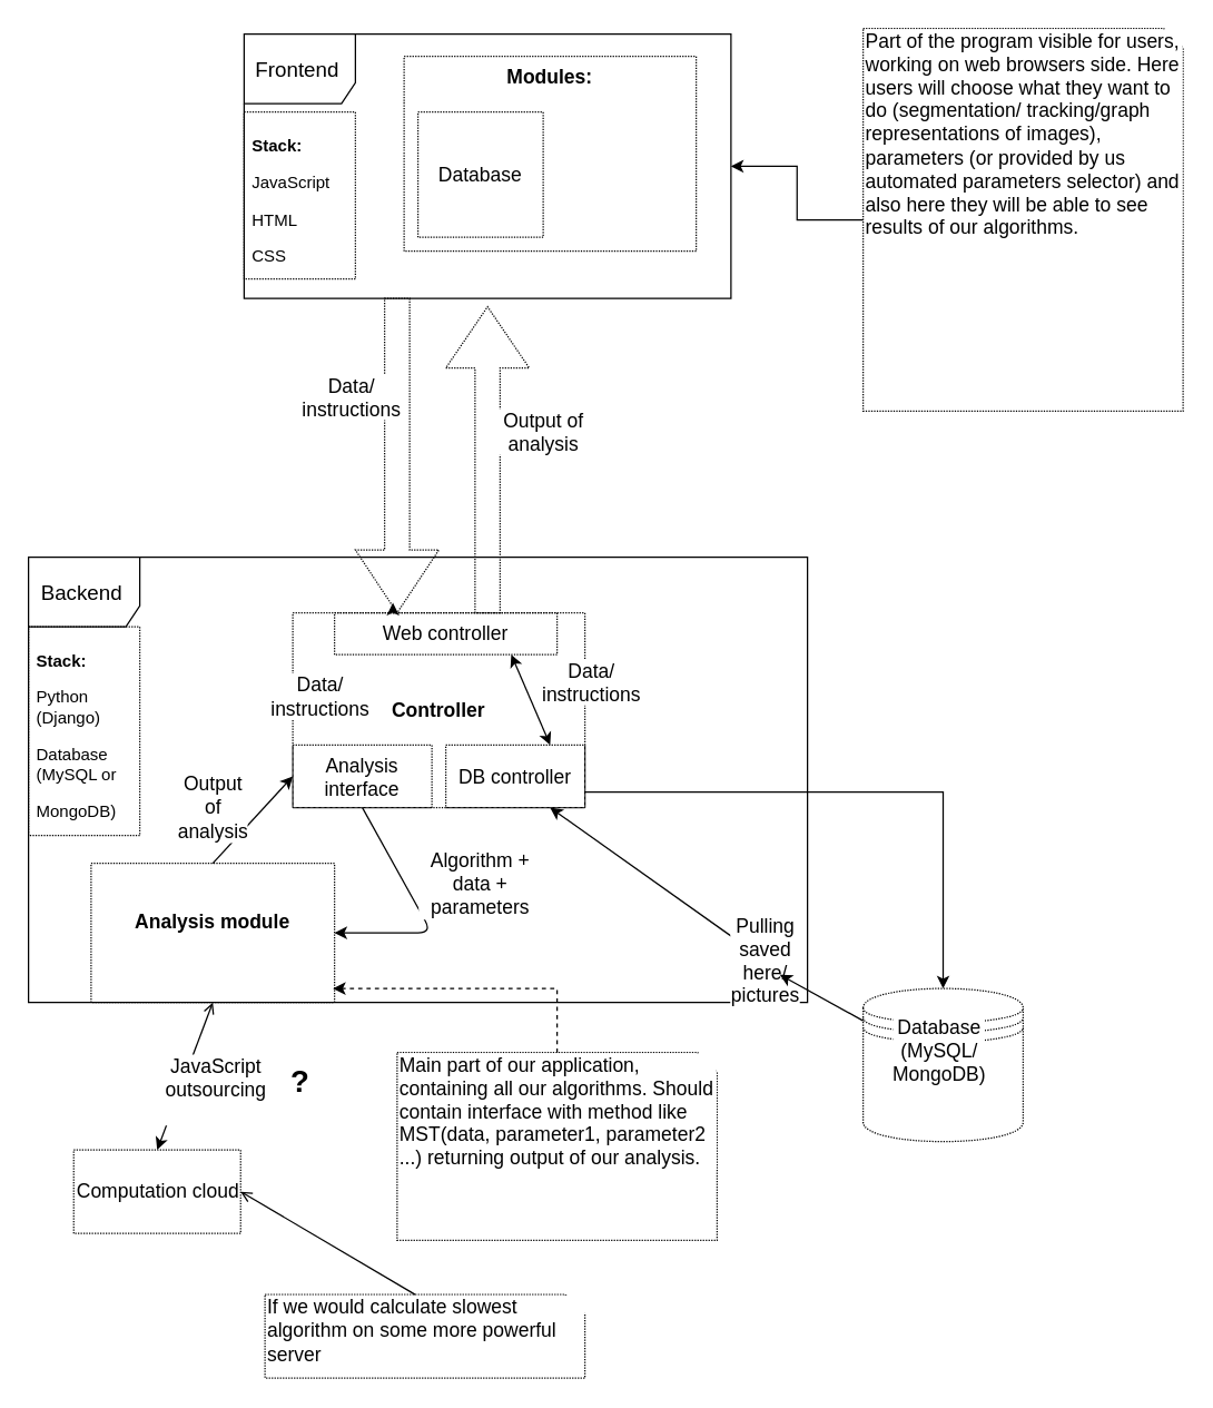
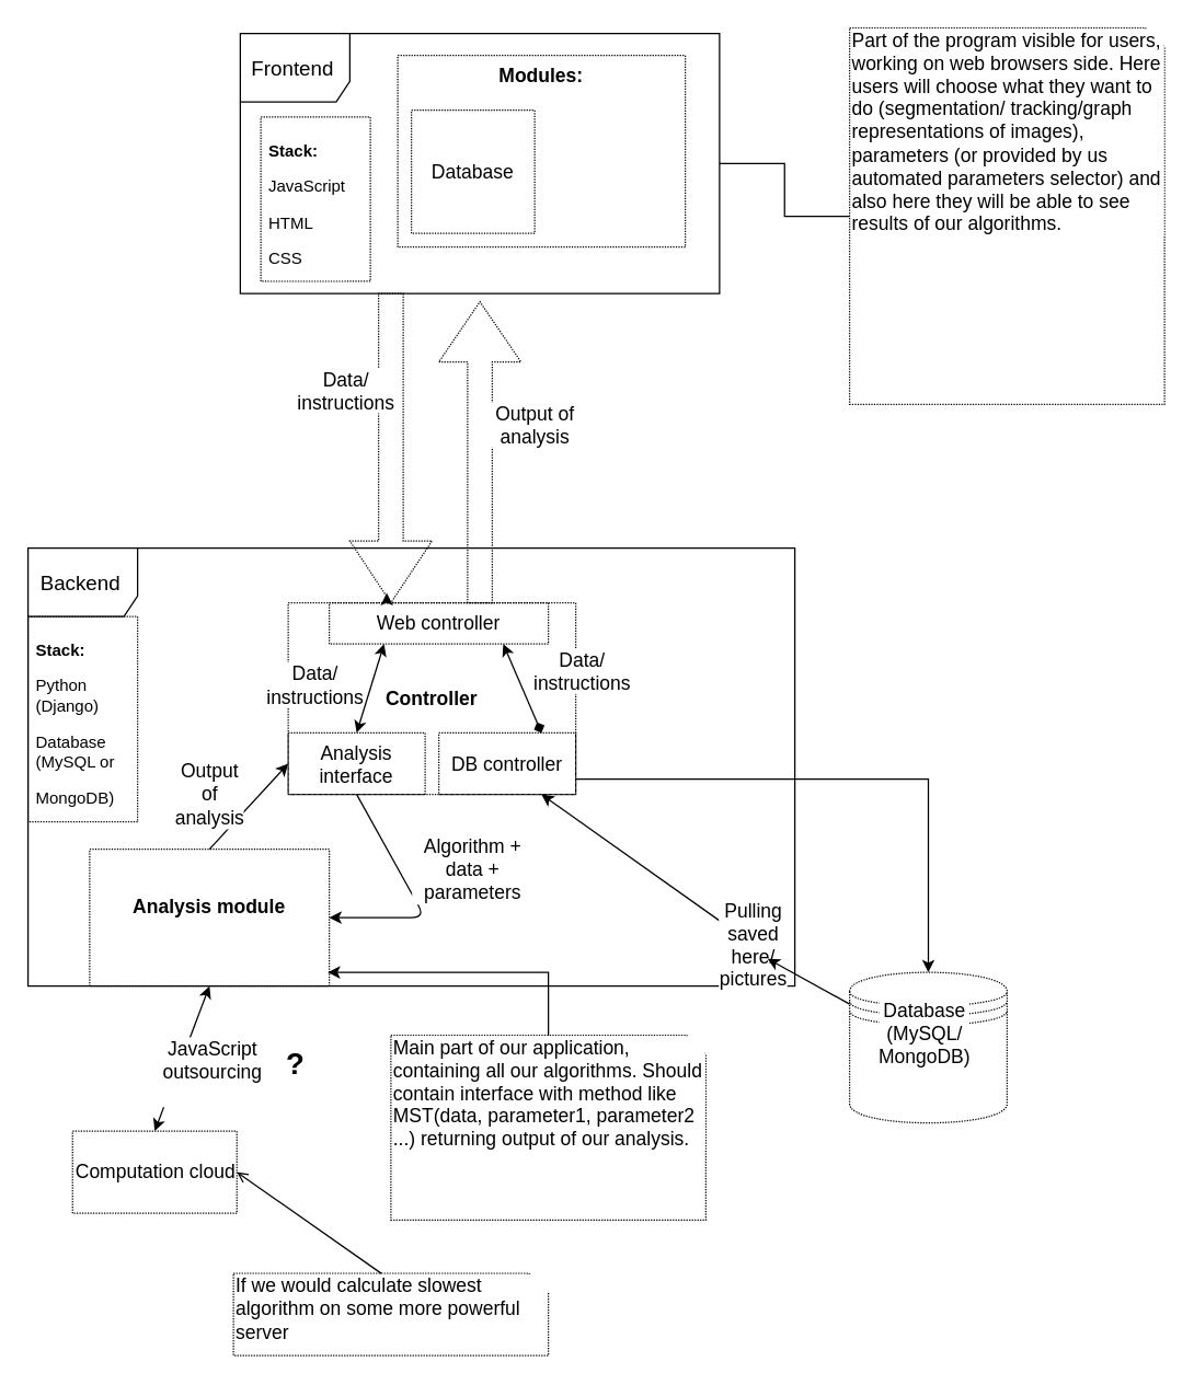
  <mxCell id="0" />
  <mxCell id="1" parent="0" />
  <mxCell id="2" value="&lt;font style=&quot;font-size: 15px&quot;&gt;Frontend&lt;/font&gt;" style="shape=umlFrame;whiteSpace=wrap;html=1;spacing=7;spacingRight=3;horizontal=1;width=80;height=50;" vertex="1" parent="1"><mxGeometry x="175" y="24" width="350" height="190" as="geometry" /></mxCell>
- <mxCell id="3" value="&lt;h1 style=&quot;font-size: 12px&quot;&gt;Stack:&lt;/h1&gt;&lt;p style=&quot;font-size: 12px&quot;&gt;JavaScript&lt;/p&gt;&lt;p style=&quot;font-size: 12px&quot;&gt;HTML&lt;/p&gt;&lt;p style=&quot;font-size: 12px&quot;&gt;CSS&lt;/p&gt;&lt;p style=&quot;font-size: 12px&quot;&gt;&lt;br style=&quot;font-size: 12px&quot;&gt;&lt;/p&gt;" style="text;html=1;spacing=5;spacingTop=0;overflow=hidden;rounded=0;fontSize=12;labelBackgroundColor=#ffffff;whiteSpace=wrap;spacingLeft=1;dashed=1;dashPattern=1 1;glass=0;strokeColor=#000000;" vertex="1" parent="1"><mxGeometry x="175" y="80" width="80" height="120" as="geometry" /></mxCell>
+ <mxCell id="3" value="&lt;h1 style=&quot;font-size: 12px&quot;&gt;Stack:&lt;/h1&gt;&lt;p style=&quot;font-size: 12px&quot;&gt;JavaScript&lt;/p&gt;&lt;p style=&quot;font-size: 12px&quot;&gt;HTML&lt;/p&gt;&lt;p style=&quot;font-size: 12px&quot;&gt;CSS&lt;/p&gt;&lt;p style=&quot;font-size: 12px&quot;&gt;&lt;br style=&quot;font-size: 12px&quot;&gt;&lt;/p&gt;" style="text;html=1;spacing=5;spacingTop=0;overflow=hidden;rounded=0;fontSize=12;labelBackgroundColor=#ffffff;whiteSpace=wrap;spacingLeft=1;dashed=1;dashPattern=1 1;glass=0;strokeColor=#000000;" vertex="1" parent="1"><mxGeometry x="190" y="85" width="80" height="120" as="geometry" /></mxCell>
  <mxCell id="4" value="Modules:" style="text;html=1;strokeColor=#000000;fillColor=none;align=center;verticalAlign=top;whiteSpace=wrap;rounded=0;glass=0;dashed=1;dashPattern=1 1;labelBackgroundColor=#ffffff;fontSize=14;fontStyle=1;labelBorderColor=none;" vertex="1" parent="1"><mxGeometry x="290" y="40" width="210" height="140" as="geometry" /></mxCell>
  <mxCell id="5" value="Database" style="text;html=1;strokeColor=#000000;fillColor=none;align=center;verticalAlign=middle;whiteSpace=wrap;rounded=0;glass=0;dashed=1;dashPattern=1 1;labelBackgroundColor=#ffffff;fontSize=14;" vertex="1" parent="1"><mxGeometry x="300" y="80" width="90" height="90" as="geometry" /></mxCell>
- <mxCell id="6" style="edgeStyle=orthogonalEdgeStyle;rounded=0;orthogonalLoop=1;jettySize=auto;html=1;fontSize=14;" edge="1" parent="1" source="7" target="2"><mxGeometry relative="1" as="geometry" /></mxCell>
+ <mxCell id="6" style="edgeStyle=orthogonalEdgeStyle;rounded=0;orthogonalLoop=1;jettySize=auto;html=1;fontSize=14;endArrow=none;" edge="1" parent="1" source="7" target="2"><mxGeometry relative="1" as="geometry" /></mxCell>
  <mxCell id="7" value="Part of the program visible for users, working on web browsers side. Here users will choose what they want to do (segmentation/ tracking/graph representations of images), parameters (or provided by us automated parameters selector) and also here they will be able to see results of our algorithms." style="shape=note;whiteSpace=wrap;html=1;size=14;verticalAlign=top;align=left;spacingTop=-6;rounded=0;glass=0;dashed=1;dashPattern=1 1;labelBackgroundColor=#ffffff;strokeColor=#000000;fillColor=none;gradientColor=none;fontSize=14;" vertex="1" parent="1"><mxGeometry x="620" y="20" width="230" height="275" as="geometry" /></mxCell>
  <mxCell id="8" value="&lt;div style=&quot;font-size: 15px&quot;&gt;&lt;font style=&quot;font-size: 15px&quot;&gt;Backend&lt;/font&gt;&lt;/div&gt;" style="shape=umlFrame;whiteSpace=wrap;html=1;spacing=7;spacingRight=3;horizontal=1;width=80;height=50;" vertex="1" parent="1"><mxGeometry x="20" y="400" width="560" height="320" as="geometry" /></mxCell>
  <mxCell id="9" value="&lt;h1 style=&quot;font-size: 12px&quot;&gt;Stack:&lt;/h1&gt;&lt;p style=&quot;font-size: 12px&quot;&gt;Python (Django)&lt;/p&gt;&lt;p style=&quot;font-size: 12px&quot;&gt;Database (MySQL or&lt;br&gt;&lt;/p&gt;&lt;p style=&quot;font-size: 12px&quot;&gt;MongoDB)&lt;br&gt;&lt;/p&gt;&lt;p style=&quot;font-size: 12px&quot;&gt;&lt;br style=&quot;font-size: 12px&quot;&gt;&lt;/p&gt;" style="text;html=1;spacing=5;spacingTop=0;overflow=hidden;rounded=0;fontSize=12;labelBackgroundColor=#ffffff;whiteSpace=wrap;spacingLeft=1;dashed=1;dashPattern=1 1;glass=0;strokeColor=#000000;" vertex="1" parent="1"><mxGeometry x="20" y="450" width="80" height="150" as="geometry" /></mxCell>
  <mxCell id="10" value="" style="shape=singleArrow;direction=south;whiteSpace=wrap;html=1;rounded=0;glass=0;dashed=1;dashPattern=1 1;labelBackgroundColor=#ffffff;strokeColor=#000000;fillColor=none;gradientColor=none;fontSize=14;align=left;" vertex="1" parent="1"><mxGeometry x="255" y="214" width="60" height="226" as="geometry" /></mxCell>
  <mxCell id="11" value="&lt;div&gt;Data/&lt;/div&gt;&lt;div&gt;instructions&lt;br&gt;&lt;/div&gt;" style="text;html=1;strokeColor=none;fillColor=none;align=center;verticalAlign=middle;whiteSpace=wrap;rounded=0;glass=0;dashed=1;dashPattern=1 1;labelBackgroundColor=#ffffff;fontSize=14;" vertex="1" parent="1"><mxGeometry x="205" y="260" width="95" height="50" as="geometry" /></mxCell>
  <mxCell id="12" style="edgeStyle=orthogonalEdgeStyle;rounded=0;orthogonalLoop=1;jettySize=auto;html=1;exitX=1;exitY=0.5;exitDx=0;exitDy=0;exitPerimeter=0;entryX=0.968;entryY=0.55;entryDx=0;entryDy=0;entryPerimeter=0;fontSize=14;" edge="1" parent="1" source="10" target="10"><mxGeometry relative="1" as="geometry" /></mxCell>
  <mxCell id="13" value="" style="shape=singleArrow;direction=north;whiteSpace=wrap;html=1;rounded=0;glass=0;dashed=1;dashPattern=1 1;labelBackgroundColor=#ffffff;strokeColor=#000000;fillColor=none;gradientColor=none;fontSize=14;align=left;" vertex="1" parent="1"><mxGeometry x="320" y="220" width="60" height="220" as="geometry" /></mxCell>
  <mxCell id="14" value="Output of analysis" style="text;html=1;strokeColor=none;fillColor=none;align=center;verticalAlign=middle;whiteSpace=wrap;rounded=0;glass=0;dashed=1;dashPattern=1 1;labelBackgroundColor=#ffffff;fontSize=14;" vertex="1" parent="1"><mxGeometry x="342.5" y="285" width="95" height="50" as="geometry" /></mxCell>
  <mxCell id="15" value="Controller" style="text;html=1;strokeColor=#000000;fillColor=none;align=center;verticalAlign=middle;whiteSpace=wrap;rounded=0;glass=0;dashed=1;dashPattern=1 1;labelBackgroundColor=#ffffff;fontSize=14;fontStyle=1;labelBorderColor=none;" vertex="1" parent="1"><mxGeometry x="210" y="440" width="210" height="140" as="geometry" /></mxCell>
  <mxCell id="16" value="Web controller" style="text;html=1;strokeColor=#000000;fillColor=none;align=center;verticalAlign=middle;whiteSpace=wrap;rounded=0;glass=0;dashed=1;dashPattern=1 1;labelBackgroundColor=#ffffff;fontSize=14;fontStyle=0;labelBorderColor=none;" vertex="1" parent="1"><mxGeometry x="240" y="440" width="160" height="30" as="geometry" /></mxCell>
  <mxCell id="17" style="edgeStyle=orthogonalEdgeStyle;rounded=0;orthogonalLoop=1;jettySize=auto;html=1;exitX=1;exitY=0.75;exitDx=0;exitDy=0;fontSize=14;" edge="1" parent="1" source="18" target="21"><mxGeometry relative="1" as="geometry" /></mxCell>
  <mxCell id="18" value="DB controller" style="text;html=1;strokeColor=#000000;fillColor=none;align=center;verticalAlign=middle;whiteSpace=wrap;rounded=0;glass=0;dashed=1;dashPattern=1 1;labelBackgroundColor=#ffffff;fontSize=14;fontStyle=0;labelBorderColor=none;" vertex="1" parent="1"><mxGeometry x="320" y="535" width="100" height="45" as="geometry" /></mxCell>
  <mxCell id="19" value="&lt;div&gt;Analysis&lt;/div&gt;&lt;div&gt; interface&lt;/div&gt;" style="text;html=1;strokeColor=#000000;fillColor=none;align=center;verticalAlign=middle;whiteSpace=wrap;rounded=0;glass=0;dashed=1;dashPattern=1 1;labelBackgroundColor=#ffffff;fontSize=14;fontStyle=0;labelBorderColor=none;" vertex="1" parent="1"><mxGeometry x="210" y="535" width="100" height="45" as="geometry" /></mxCell>
  <mxCell id="20" value="&lt;div&gt;Analysis module&lt;/div&gt;&lt;div&gt;&lt;br&gt;&lt;/div&gt;" style="text;html=1;strokeColor=#000000;fillColor=none;align=center;verticalAlign=middle;whiteSpace=wrap;rounded=0;glass=0;dashed=1;dashPattern=1 1;labelBackgroundColor=#ffffff;fontSize=14;fontStyle=1;labelBorderColor=none;" vertex="1" parent="1"><mxGeometry x="65" y="620" width="175" height="100" as="geometry" /></mxCell>
  <mxCell id="21" value="" style="shape=datastore;whiteSpace=wrap;html=1;rounded=0;glass=0;dashed=1;dashPattern=1 1;labelBackgroundColor=#ffffff;strokeColor=#000000;fillColor=none;gradientColor=none;fontSize=14;align=left;" vertex="1" parent="1"><mxGeometry x="620" y="710" width="115" height="110" as="geometry" /></mxCell>
  <mxCell id="22" value="Data/ instructions" style="text;html=1;strokeColor=none;fillColor=none;align=center;verticalAlign=middle;whiteSpace=wrap;rounded=0;glass=0;dashed=1;dashPattern=1 1;labelBackgroundColor=#ffffff;fontSize=14;" vertex="1" parent="1"><mxGeometry x="405" y="480" width="40" height="20" as="geometry" /></mxCell>
  <mxCell id="23" value="&lt;div&gt;Database (MySQL/ MongoDB)&lt;/div&gt;&lt;div&gt;&lt;br&gt;&lt;/div&gt;" style="text;html=1;strokeColor=none;fillColor=none;align=center;verticalAlign=middle;whiteSpace=wrap;rounded=0;glass=0;dashed=1;dashPattern=1 1;labelBackgroundColor=#ffffff;fontSize=14;" vertex="1" parent="1"><mxGeometry x="650" y="745" width="50" height="35" as="geometry" /></mxCell>
  <mxCell id="24" value="" style="curved=1;endArrow=classic;html=1;fontSize=14;entryX=0.75;entryY=1;entryDx=0;entryDy=0;" edge="1" parent="1" source="25" target="18"><mxGeometry width="50" height="50" relative="1" as="geometry"><mxPoint x="549.289" y="815" as="sourcePoint" /><mxPoint x="549.289" y="765" as="targetPoint" /></mxGeometry></mxCell>
  <mxCell id="25" value="Pulling saved here/ pictures" style="text;html=1;strokeColor=none;fillColor=none;align=center;verticalAlign=middle;whiteSpace=wrap;rounded=0;glass=0;dashed=1;dashPattern=1 1;labelBackgroundColor=#ffffff;fontSize=14;" vertex="1" parent="1"><mxGeometry x="530" y="680" width="40" height="20" as="geometry" /></mxCell>
  <mxCell id="26" value="" style="curved=1;endArrow=classic;html=1;fontSize=14;entryX=0.75;entryY=1;entryDx=0;entryDy=0;" edge="1" parent="1" source="21" target="25"><mxGeometry width="50" height="50" relative="1" as="geometry"><mxPoint x="620" y="727.345" as="sourcePoint" /><mxPoint x="395" y="580" as="targetPoint" /></mxGeometry></mxCell>
- <mxCell id="27" value="" style="endArrow=classic;startArrow=classic;html=1;fontSize=14;entryX=0.75;entryY=0;entryDx=0;entryDy=0;exitX=0.794;exitY=1;exitDx=0;exitDy=0;exitPerimeter=0;" edge="1" parent="1" source="16" target="18"><mxGeometry width="50" height="50" relative="1" as="geometry"><mxPoint x="350" y="520" as="sourcePoint" /><mxPoint x="400" y="470" as="targetPoint" /></mxGeometry></mxCell>
+ <mxCell id="27" value="" style="endArrow=diamond;startArrow=classic;html=1;fontSize=14;entryX=0.75;entryY=0;entryDx=0;entryDy=0;exitX=0.794;exitY=1;exitDx=0;exitDy=0;exitPerimeter=0;" edge="1" parent="1" source="16" target="18"><mxGeometry width="50" height="50" relative="1" as="geometry"><mxPoint x="350" y="520" as="sourcePoint" /><mxPoint x="400" y="470" as="targetPoint" /></mxGeometry></mxCell>
+ <mxCell id="28" value="" style="endArrow=classic;startArrow=classic;html=1;fontSize=14;entryX=0.25;entryY=1;entryDx=0;entryDy=0;exitX=0.5;exitY=0;exitDx=0;exitDy=0;" edge="1" parent="1" source="19" target="16"><mxGeometry width="50" height="50" relative="1" as="geometry"><mxPoint x="260" y="520" as="sourcePoint" /><mxPoint x="310" y="470" as="targetPoint" /></mxGeometry></mxCell>
  <mxCell id="29" value="Data/ instructions" style="text;html=1;strokeColor=none;fillColor=none;align=center;verticalAlign=middle;whiteSpace=wrap;rounded=0;glass=0;dashed=1;dashPattern=1 1;labelBackgroundColor=#ffffff;fontSize=14;" vertex="1" parent="1"><mxGeometry x="220" y="490" width="20" height="20" as="geometry" /></mxCell>
  <mxCell id="30" value="" style="endArrow=classic;html=1;fontSize=14;exitX=0.5;exitY=1;exitDx=0;exitDy=0;entryX=1;entryY=0.5;entryDx=0;entryDy=0;" edge="1" parent="1" source="19" target="20"><mxGeometry width="50" height="50" relative="1" as="geometry"><mxPoint x="250" y="630" as="sourcePoint" /><mxPoint x="300" y="580" as="targetPoint" /><Array as="points"><mxPoint x="310" y="670" /></Array></mxGeometry></mxCell>
  <mxCell id="31" value="" style="endArrow=classic;html=1;fontSize=14;exitX=0.5;exitY=0;exitDx=0;exitDy=0;entryX=0;entryY=0.5;entryDx=0;entryDy=0;" edge="1" parent="1" source="20" target="19"><mxGeometry width="50" height="50" relative="1" as="geometry"><mxPoint x="20" y="890" as="sourcePoint" /><mxPoint x="70" y="840" as="targetPoint" /></mxGeometry></mxCell>
  <mxCell id="32" value="&lt;div&gt;Output of analysis&lt;/div&gt;" style="text;html=1;strokeColor=none;fillColor=none;align=center;verticalAlign=middle;whiteSpace=wrap;rounded=0;glass=0;dashed=1;dashPattern=1 1;labelBackgroundColor=#ffffff;fontSize=14;" vertex="1" parent="1"><mxGeometry x="132.5" y="570" width="40" height="20" as="geometry" /></mxCell>
  <mxCell id="33" value="Algorithm + data + parameters" style="text;html=1;strokeColor=none;fillColor=none;align=center;verticalAlign=middle;whiteSpace=wrap;rounded=0;glass=0;dashed=1;dashPattern=1 1;labelBackgroundColor=#ffffff;fontSize=14;" vertex="1" parent="1"><mxGeometry x="300" y="610" width="90" height="50" as="geometry" /></mxCell>
  <mxCell id="34" value="&lt;div&gt;Computation cloud &lt;br&gt;&lt;/div&gt;" style="rounded=0;whiteSpace=wrap;html=1;glass=0;dashed=1;dashPattern=1 1;labelBackgroundColor=#ffffff;strokeColor=#000000;fillColor=none;gradientColor=none;fontSize=14;align=left;" vertex="1" parent="1"><mxGeometry x="52.5" y="826" width="120" height="60" as="geometry" /></mxCell>
- <mxCell id="35" value="" style="endArrow=open;startArrow=classic;html=1;fontSize=14;exitX=0.5;exitY=0;exitDx=0;exitDy=0;entryX=0.5;entryY=1;entryDx=0;entryDy=0;" edge="1" parent="1" source="34" target="20"><mxGeometry width="50" height="50" relative="1" as="geometry"><mxPoint x="120" y="820" as="sourcePoint" /><mxPoint x="170" y="770" as="targetPoint" /></mxGeometry></mxCell>
+ <mxCell id="35" value="" style="endArrow=classic;startArrow=classic;html=1;fontSize=14;exitX=0.5;exitY=0;exitDx=0;exitDy=0;entryX=0.5;entryY=1;entryDx=0;entryDy=0;" edge="1" parent="1" source="34" target="20"><mxGeometry width="50" height="50" relative="1" as="geometry"><mxPoint x="120" y="820" as="sourcePoint" /><mxPoint x="170" y="770" as="targetPoint" /></mxGeometry></mxCell>
  <mxCell id="36" value="&lt;div&gt;JavaScript outsourcing&lt;/div&gt;&lt;div&gt;&lt;br&gt;&lt;/div&gt;" style="text;html=1;strokeColor=none;fillColor=none;align=center;verticalAlign=middle;whiteSpace=wrap;rounded=0;glass=0;dashed=1;dashPattern=1 1;labelBackgroundColor=#ffffff;fontSize=14;" vertex="1" parent="1"><mxGeometry x="135" y="773" width="40" height="20" as="geometry" /></mxCell>
  <mxCell id="37" value="?" style="text;html=1;strokeColor=none;fillColor=none;align=center;verticalAlign=middle;whiteSpace=wrap;rounded=0;glass=0;dashed=1;dashPattern=1 1;labelBackgroundColor=#ffffff;fontSize=22;fontStyle=1" vertex="1" parent="1"><mxGeometry x="187.5" y="756" width="55" height="44" as="geometry" /></mxCell>
- <mxCell id="38" style="edgeStyle=orthogonalEdgeStyle;rounded=0;orthogonalLoop=1;jettySize=auto;html=1;exitX=0.5;exitY=0;exitDx=0;exitDy=0;exitPerimeter=0;entryX=0.994;entryY=0.9;entryDx=0;entryDy=0;entryPerimeter=0;fontSize=22;dashed=1;" edge="1" parent="1" source="39" target="20"><mxGeometry relative="1" as="geometry" /></mxCell>
+ <mxCell id="38" style="edgeStyle=orthogonalEdgeStyle;rounded=0;orthogonalLoop=1;jettySize=auto;html=1;exitX=0.5;exitY=0;exitDx=0;exitDy=0;exitPerimeter=0;entryX=0.994;entryY=0.9;entryDx=0;entryDy=0;entryPerimeter=0;fontSize=22;" edge="1" parent="1" source="39" target="20"><mxGeometry relative="1" as="geometry" /></mxCell>
  <mxCell id="39" value="Main part of our application, containing all our algorithms. Should contain interface with method like MST(data, parameter1, parameter2 ...) returning output of our analysis." style="shape=note;whiteSpace=wrap;html=1;size=14;verticalAlign=top;align=left;spacingTop=-6;rounded=0;glass=0;dashed=1;dashPattern=1 1;labelBackgroundColor=#ffffff;strokeColor=#000000;fillColor=none;gradientColor=none;fontSize=14;" vertex="1" parent="1"><mxGeometry x="285" y="756" width="230" height="135" as="geometry" /></mxCell>
- <mxCell id="40" value="If we would calculate slowest algorithm on some more powerful server" style="shape=note;whiteSpace=wrap;html=1;size=14;verticalAlign=top;align=left;spacingTop=-6;rounded=0;glass=0;dashed=1;dashPattern=1 1;labelBackgroundColor=#ffffff;strokeColor=#000000;fillColor=none;gradientColor=none;fontSize=14;" vertex="1" parent="1"><mxGeometry x="190" y="930" width="230" height="60" as="geometry" /></mxCell>
+ <mxCell id="40" value="If we would calculate slowest algorithm on some more powerful server" style="shape=note;whiteSpace=wrap;html=1;size=14;verticalAlign=top;align=left;spacingTop=-6;rounded=0;glass=0;dashed=1;dashPattern=1 1;labelBackgroundColor=#ffffff;strokeColor=#000000;fillColor=none;gradientColor=none;fontSize=14;" vertex="1" parent="1"><mxGeometry x="170" y="930" width="230" height="60" as="geometry" /></mxCell>
  <mxCell id="41" value="" style="endArrow=open;html=1;fontSize=22;entryX=1;entryY=0.5;entryDx=0;entryDy=0;exitX=0;exitY=0;exitDx=108;exitDy=0;exitPerimeter=0;" edge="1" parent="1" source="40" target="34"><mxGeometry width="50" height="50" relative="1" as="geometry"><mxPoint x="20" y="1060" as="sourcePoint" /><mxPoint x="70" y="1010" as="targetPoint" /></mxGeometry></mxCell>
